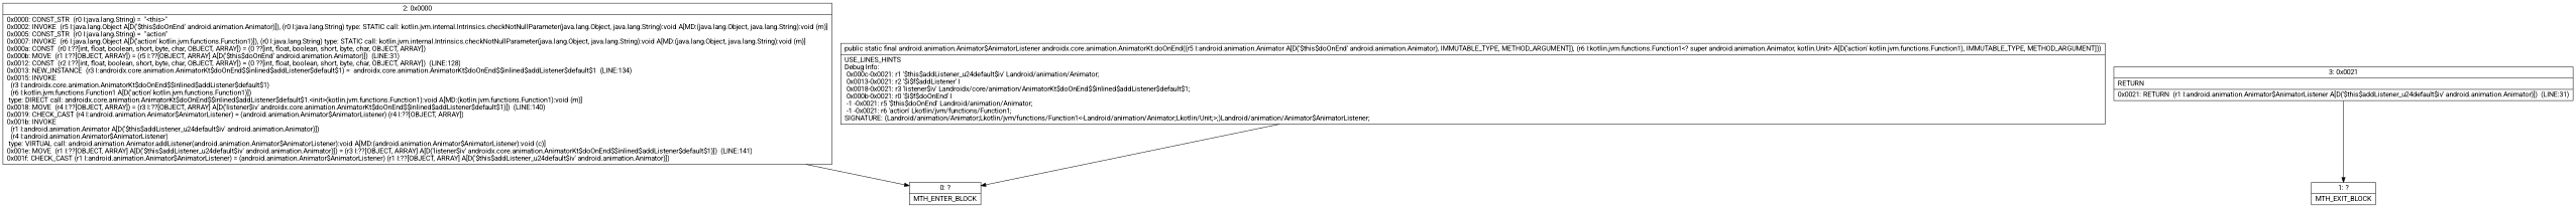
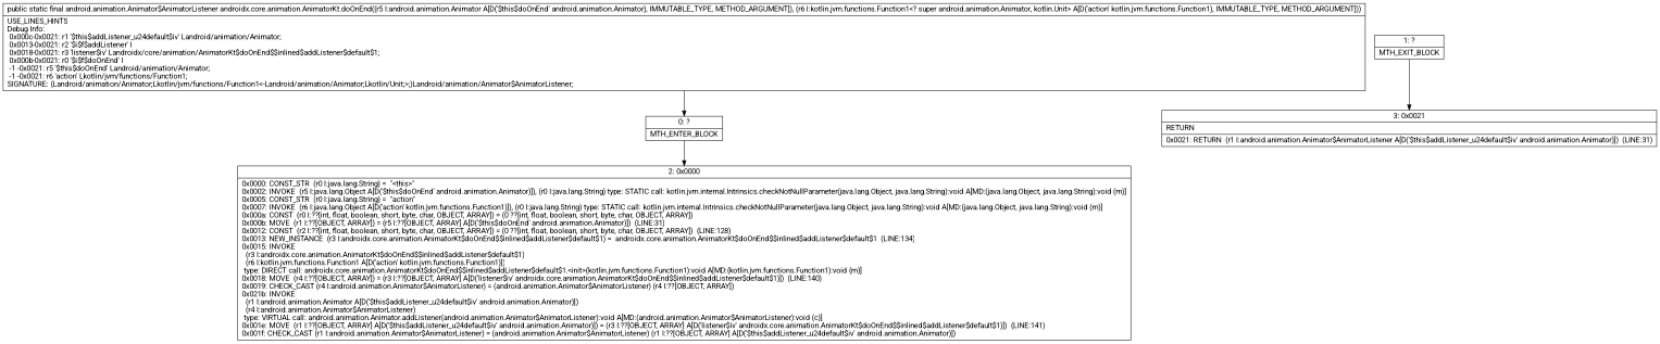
  digraph {
    fontname=Roboto
    node [fontname=Roboto shape=record]
    edge [fontname=Roboto]
    n1 [label="{0\:\ ?|MTH_ENTER_BLOCK\l}"]
-   n2 [label="{2\:\ 0x0000|0x0000: CONST_STR  (r0 I:java.lang.String) =  \"\<this\>\" \l0x0002: INVOKE  (r5 I:java.lang.Object A[D('$this$doOnEnd' android.animation.Animator)]), (r0 I:java.lang.String) type: STATIC call: kotlin.jvm.internal.Intrinsics.checkNotNullParameter(java.lang.Object, java.lang.String):void A[MD:(java.lang.Object, java.lang.String):void (m)]\l0x0005: CONST_STR  (r0 I:java.lang.String) =  \"action\" \l0x0007: INVOKE  (r6 I:java.lang.Object A[D('action' kotlin.jvm.functions.Function1)]), (r0 I:java.lang.String) type: STATIC call: kotlin.jvm.internal.Intrinsics.checkNotNullParameter(java.lang.Object, java.lang.String):void A[MD:(java.lang.Object, java.lang.String):void (m)]\l0x000a: CONST  (r0 I:??[int, float, boolean, short, byte, char, OBJECT, ARRAY]) = (0 ??[int, float, boolean, short, byte, char, OBJECT, ARRAY]) \l0x000b: MOVE  (r1 I:??[OBJECT, ARRAY]) = (r5 I:??[OBJECT, ARRAY] A[D('$this$doOnEnd' android.animation.Animator)])  (LINE:31)\l0x0012: CONST  (r2 I:??[int, float, boolean, short, byte, char, OBJECT, ARRAY]) = (0 ??[int, float, boolean, short, byte, char, OBJECT, ARRAY])  (LINE:128)\l0x0013: NEW_INSTANCE  (r3 I:androidx.core.animation.AnimatorKt$doOnEnd$$inlined$addListener$default$1) =  androidx.core.animation.AnimatorKt$doOnEnd$$inlined$addListener$default$1  (LINE:134)\l0x0015: INVOKE  \l  (r3 I:androidx.core.animation.AnimatorKt$doOnEnd$$inlined$addListener$default$1)\l  (r6 I:kotlin.jvm.functions.Function1 A[D('action' kotlin.jvm.functions.Function1)])\l type: DIRECT call: androidx.core.animation.AnimatorKt$doOnEnd$$inlined$addListener$default$1.\<init\>(kotlin.jvm.functions.Function1):void A[MD:(kotlin.jvm.functions.Function1):void (m)]\l0x0018: MOVE  (r4 I:??[OBJECT, ARRAY]) = (r3 I:??[OBJECT, ARRAY] A[D('listener$iv' androidx.core.animation.AnimatorKt$doOnEnd$$inlined$addListener$default$1)])  (LINE:140)\l0x0019: CHECK_CAST (r4 I:android.animation.Animator$AnimatorListener) = (android.animation.Animator$AnimatorListener) (r4 I:??[OBJECT, ARRAY]) \l0x001b: INVOKE  \l  (r1 I:android.animation.Animator A[D('$this$addListener_u24default$iv' android.animation.Animator)])\l  (r4 I:android.animation.Animator$AnimatorListener)\l type: VIRTUAL call: android.animation.Animator.addListener(android.animation.Animator$AnimatorListener):void A[MD:(android.animation.Animator$AnimatorListener):void (c)]\l0x001e: MOVE  (r1 I:??[OBJECT, ARRAY] A[D('$this$addListener_u24default$iv' android.animation.Animator)]) = (r3 I:??[OBJECT, ARRAY] A[D('listener$iv' androidx.core.animation.AnimatorKt$doOnEnd$$inlined$addListener$default$1)])  (LINE:141)\l0x001f: CHECK_CAST (r1 I:android.animation.Animator$AnimatorListener) = (android.animation.Animator$AnimatorListener) (r1 I:??[OBJECT, ARRAY] A[D('$this$addListener_u24default$iv' android.animation.Animator)]) \l}"]
+   n2 [label="{2\:\ 0x0000|0x0000: CONST_STR  (r0 I:java.lang.String) =  \"\<this\>\" \l0x0002: INVOKE  (r5 I:java.lang.Object A[D('$this$doOnEnd' android.animation.Animator)]), (r0 I:java.lang.String) type: STATIC call: kotlin.jvm.internal.Intrinsics.checkNotNullParameter(java.lang.Object, java.lang.String):void A[MD:(java.lang.Object, java.lang.String):void (m)]\l0x0005: CONST_STR  (r0 I:java.lang.String) =  \"action\" \l0x0007: INVOKE  (r6 I:java.lang.Object A[D('action' kotlin.jvm.functions.Function1)]), (r0 I:java.lang.String) type: STATIC call: kotlin.jvm.internal.Intrinsics.checkNotNullParameter(java.lang.Object, java.lang.String):void A[MD:(java.lang.Object, java.lang.String):void (m)]\l0x000a: CONST  (r0 I:??[int, float, boolean, short, byte, char, OBJECT, ARRAY]) = (0 ??[int, float, boolean, short, byte, char, OBJECT, ARRAY]) \l0x000b: MOVE  (r1 I:??[OBJECT, ARRAY]) = (r5 I:??[OBJECT, ARRAY] A[D('$this$doOnEnd' android.animation.Animator)])  (LINE:31)\l0x0012: CONST  (r2 I:??[int, float, boolean, short, byte, char, OBJECT, ARRAY]) = (0 ??[int, float, boolean, short, byte, char, OBJECT, ARRAY])  (LINE:128)\l0x0013: NEW_INSTANCE  (r3 I:androidx.core.animation.AnimatorKt$doOnEnd$$inlined$addListener$default$1) =  androidx.core.animation.AnimatorKt$doOnEnd$$inlined$addListener$default$1  (LINE:134)\l0x0015: INVOKE  \l  (r3 I:androidx.core.animation.AnimatorKt$doOnEnd$$inlined$addListener$default$1)\l  (r6 I:kotlin.jvm.functions.Function1 A[D('action' kotlin.jvm.functions.Function1)])\l type: DIRECT call: androidx.core.animation.AnimatorKt$doOnEnd$$inlined$addListener$default$1.\<init\>(kotlin.jvm.functions.Function1):void A[MD:(kotlin.jvm.functions.Function1):void (m)]\l0x0018: MOVE  (r4 I:??[OBJECT, ARRAY]) = (r3 I:??[OBJECT, ARRAY] A[D('listener$iv' androidx.core.animation.AnimatorKt$doOnEnd$$inlined$addListener$default$1)])  (LINE:140)\l0x0019: CHECK_CAST (r4 I:android.animation.Animator$AnimatorListener) = (android.animation.Animator$AnimatorListener) (r4 I:??[OBJECT, ARRAY]) \l0x021b: INVOKE  \l  (r1 I:android.animation.Animator A[D('$this$addListener_u24default$iv' android.animation.Animator)])\l  (r4 I:android.animation.Animator$AnimatorListener)\l type: VIRTUAL call: android.animation.Animator.addListener(android.animation.Animator$AnimatorListener):void A[MD:(android.animation.Animator$AnimatorListener):void (c)]\l0x001e: MOVE  (r1 I:??[OBJECT, ARRAY] A[D('$this$addListener_u24default$iv' android.animation.Animator)]) = (r3 I:??[OBJECT, ARRAY] A[D('listener$iv' androidx.core.animation.AnimatorKt$doOnEnd$$inlined$addListener$default$1)])  (LINE:141)\l0x001f: CHECK_CAST (r1 I:android.animation.Animator$AnimatorListener) = (android.animation.Animator$AnimatorListener) (r1 I:??[OBJECT, ARRAY] A[D('$this$addListener_u24default$iv' android.animation.Animator)]) \l}"]
    n3 [label="{3\:\ 0x0021|RETURN\l|0x0021: RETURN  (r1 I:android.animation.Animator$AnimatorListener A[D('$this$addListener_u24default$iv' android.animation.Animator)])  (LINE:31)\l}"]
    n4 [label="{1\:\ ?|MTH_EXIT_BLOCK\l}"]
    n5 [label="{public static final android.animation.Animator$AnimatorListener androidx.core.animation.AnimatorKt.doOnEnd((r5 I:android.animation.Animator A[D('$this$doOnEnd' android.animation.Animator), IMMUTABLE_TYPE, METHOD_ARGUMENT]), (r6 I:kotlin.jvm.functions.Function1\<? super android.animation.Animator, kotlin.Unit\> A[D('action' kotlin.jvm.functions.Function1), IMMUTABLE_TYPE, METHOD_ARGUMENT]))  | USE_LINES_HINTS\lDebug Info:\l  0x000c\-0x0021: r1 '$this$addListener_u24default$iv' Landroid\/animation\/Animator;\l  0x0013\-0x0021: r2 '$i$f$addListener' I\l  0x0018\-0x0021: r3 'listener$iv' Landroidx\/core\/animation\/AnimatorKt$doOnEnd$$inlined$addListener$default$1;\l  0x000b\-0x0021: r0 '$i$f$doOnEnd' I\l  \-1 \-0x0021: r5 '$this$doOnEnd' Landroid\/animation\/Animator;\l  \-1 \-0x0021: r6 'action' Lkotlin\/jvm\/functions\/Function1;\lSIGNATURE: (Landroid\/animation\/Animator;Lkotlin\/jvm\/functions\/Function1\<\-Landroid\/animation\/Animator;Lkotlin\/Unit;\>;)Landroid\/animation\/Animator$AnimatorListener;\l}"]
-   n2 -> n1
-   n3 -> n4
+   n1 -> n2
+   n4 -> n3
    n5 -> n1
  }
